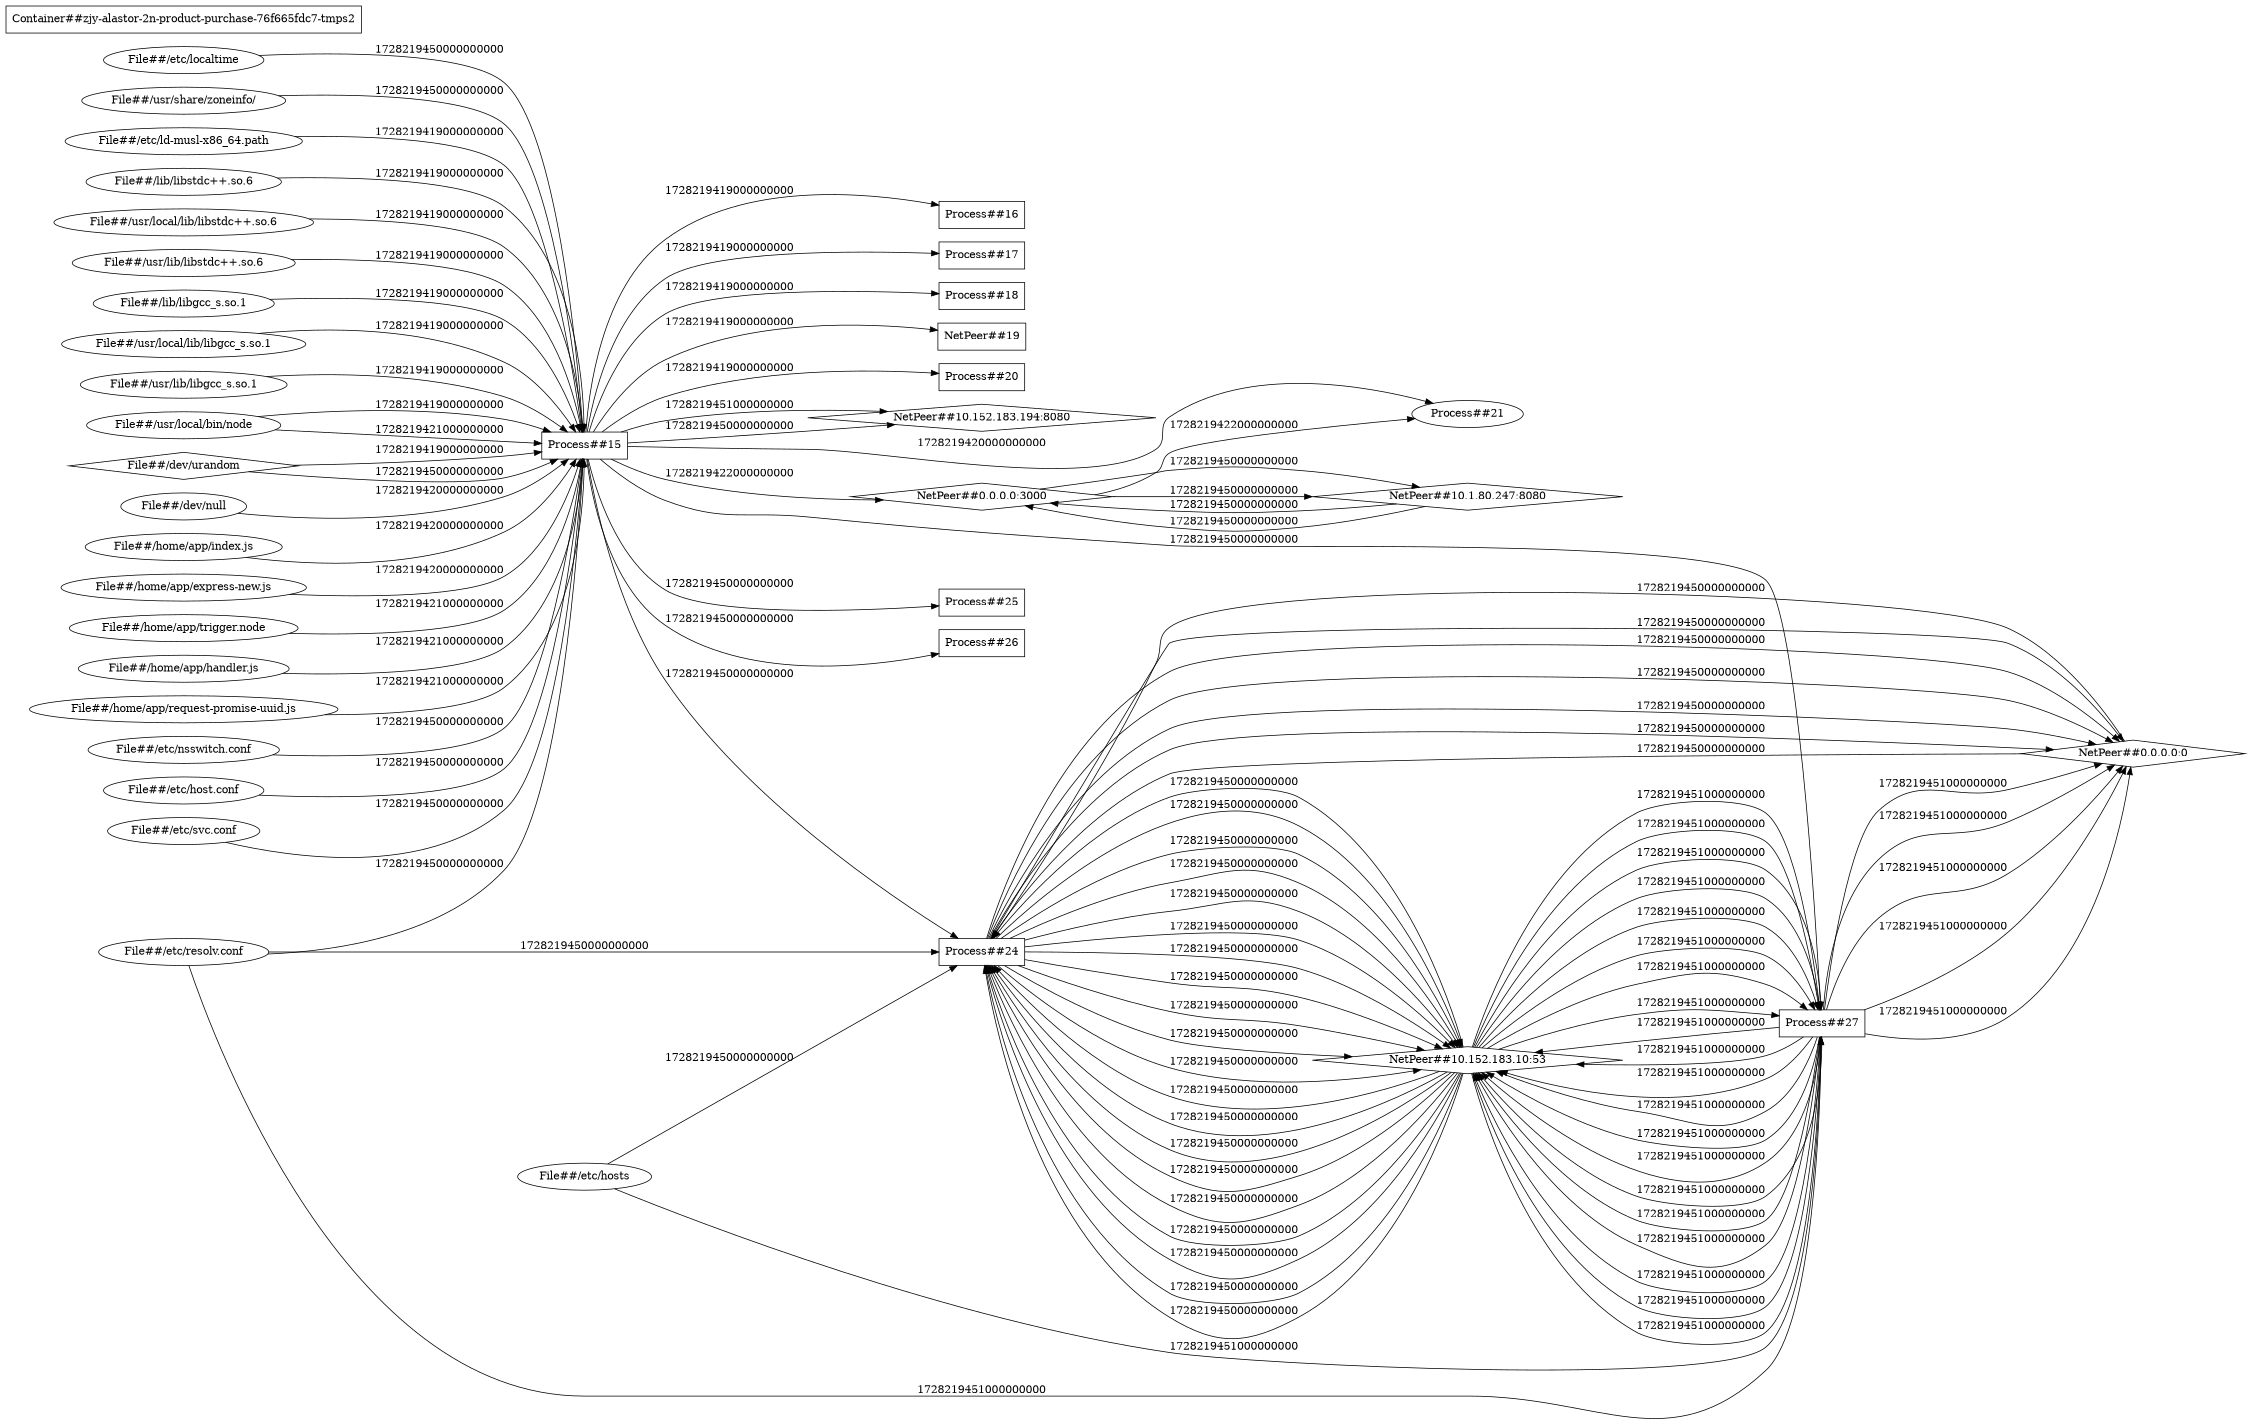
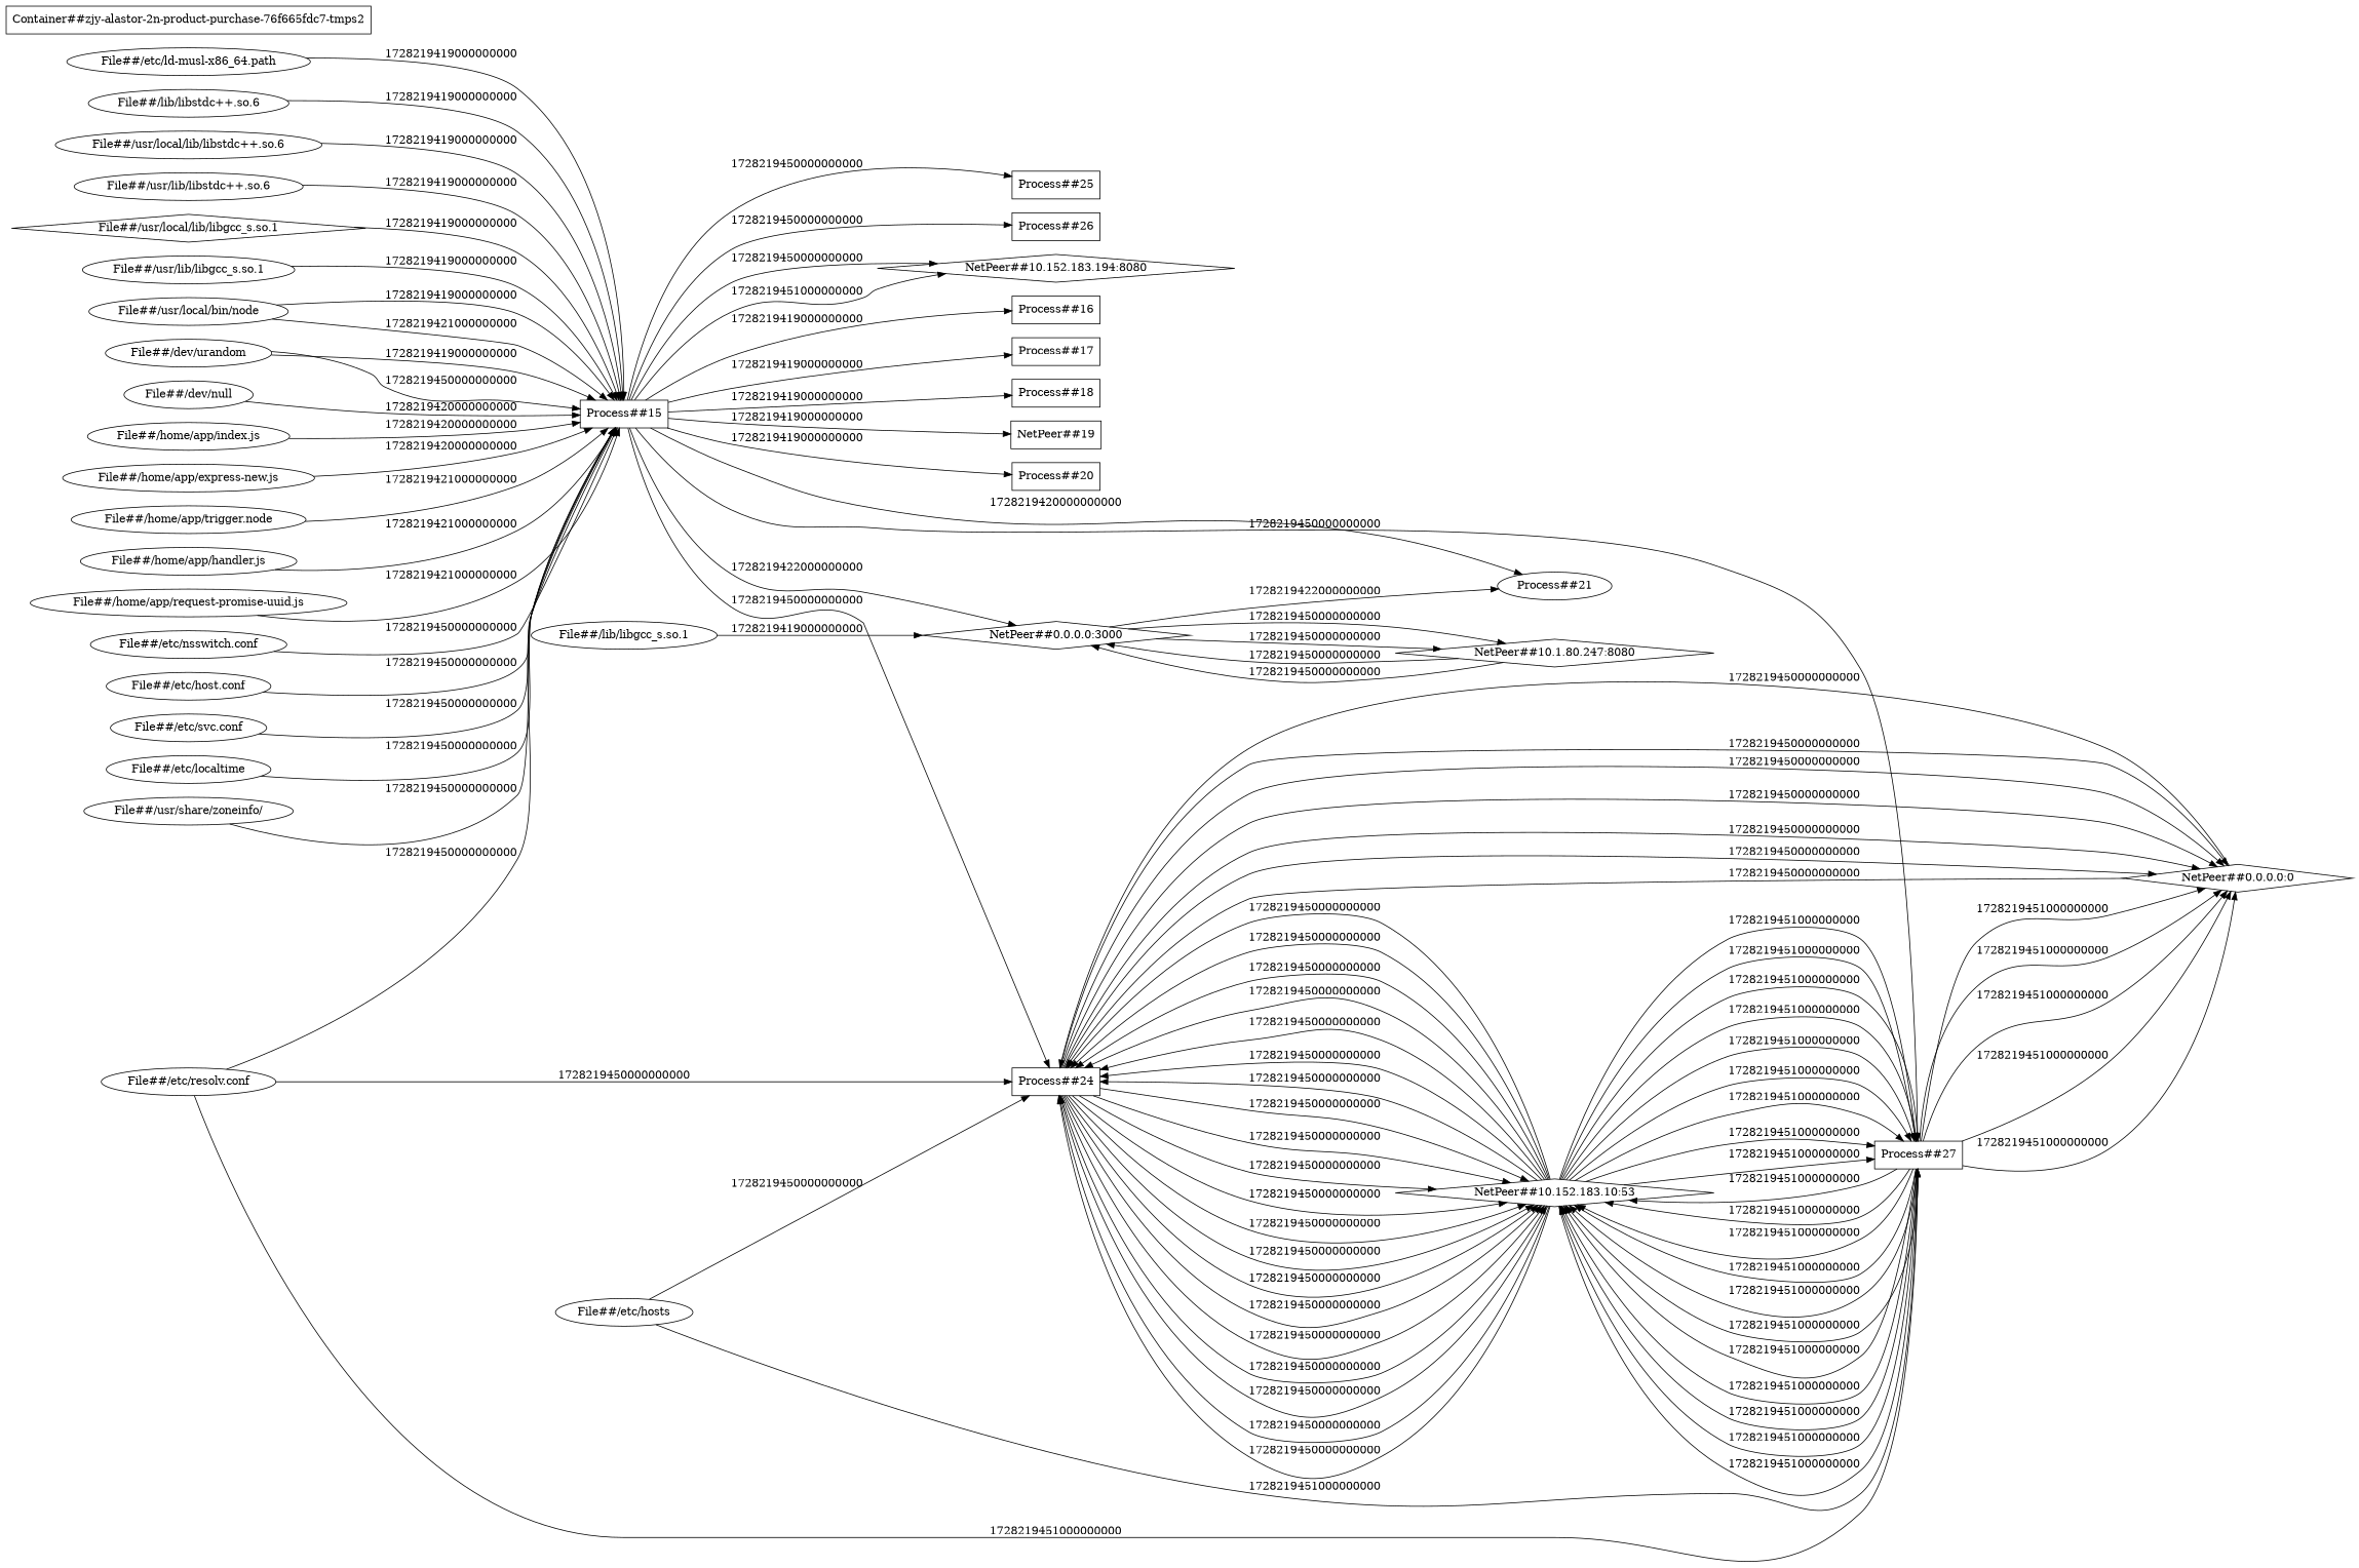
  digraph {
    rankdir=LR
    node [shape=ellipse]
    "Process##15" [shape=box]
    "File##/etc/ld-musl-x86_64.path"
    "Process##16" [shape=box]
    "Process##17" [shape=box]
    "Process##18" [shape=box]
    n6 [label="NetPeer##19" shape=box]
    "Process##20" [shape=box]
    "Process##21"
    "NetPeer##0.0.0.0:3000" [shape=diamond]
    "Process##24" [shape=box]
    "Process##25" [shape=box]
    "Process##26" [shape=box]
    "Process##27" [shape=box]
    "NetPeer##10.152.183.194:8080" [shape=diamond]
    "NetPeer##10.1.80.247:8080" [shape=diamond]
    "NetPeer##0.0.0.0:0" [shape=diamond]
    "NetPeer##10.152.183.10:53" [shape=diamond]
    "File##/lib/libstdc++.so.6"
    "File##/usr/local/lib/libstdc++.so.6"
    "File##/usr/lib/libstdc++.so.6"
    "File##/lib/libgcc_s.so.1"
-   "File##/usr/local/lib/libgcc_s.so.1"
+   "File##/usr/local/lib/libgcc_s.so.1" [shape=diamond]
    "File##/usr/lib/libgcc_s.so.1"
    "File##/usr/local/bin/node"
-   "File##/dev/urandom" [shape=diamond]
+   "File##/dev/urandom"
    "File##/dev/null"
    "File##/home/app/index.js"
    "File##/home/app/express-new.js"
    "File##/home/app/trigger.node"
    "File##/home/app/handler.js"
    "File##/home/app/request-promise-uuid.js"
    "File##/etc/resolv.conf"
    "File##/etc/nsswitch.conf"
    "File##/etc/host.conf"
    "File##/etc/svc.conf"
    "File##/etc/localtime"
    "File##/usr/share/zoneinfo/"
    "File##/etc/hosts"
    "Container##zjy-alastor-2n-product-purchase-76f665fdc7-tmps2" [shape=box]
    "Process##15" -> "Process##16" [label=1728219419000000000]
    "Process##15" -> "Process##17" [label=1728219419000000000]
    "Process##15" -> "Process##18" [label=1728219419000000000]
    "Process##15" -> n6 [label=1728219419000000000]
    "Process##15" -> "Process##20" [label=1728219419000000000]
    "Process##15" -> "Process##21" [label=1728219420000000000]
    "Process##15" -> "NetPeer##0.0.0.0:3000" [label=1728219422000000000]
    "Process##15" -> "Process##24" [label=1728219450000000000]
    "Process##15" -> "Process##25" [label=1728219450000000000]
    "Process##15" -> "Process##26" [label=1728219450000000000]
    "Process##15" -> "Process##27" [label=1728219450000000000]
    "Process##15" -> "NetPeer##10.152.183.194:8080" [label=1728219450000000000]
    "Process##15" -> "NetPeer##10.152.183.194:8080" [label=1728219451000000000]
    "File##/etc/ld-musl-x86_64.path" -> "Process##15" [label=1728219419000000000]
    "NetPeer##0.0.0.0:3000" -> "Process##21" [label=1728219422000000000]
    "NetPeer##0.0.0.0:3000" -> "NetPeer##10.1.80.247:8080" [label=1728219450000000000]
    "NetPeer##0.0.0.0:3000" -> "NetPeer##10.1.80.247:8080" [label=1728219450000000000]
    "Process##24" -> "NetPeer##0.0.0.0:0" [label=1728219450000000000]
    "Process##24" -> "NetPeer##0.0.0.0:0" [label=1728219450000000000]
    "Process##24" -> "NetPeer##0.0.0.0:0" [label=1728219450000000000]
    "Process##24" -> "NetPeer##0.0.0.0:0" [label=1728219450000000000]
    "Process##24" -> "NetPeer##0.0.0.0:0" [label=1728219450000000000]
    "Process##24" -> "NetPeer##10.152.183.10:53" [label=1728219450000000000]
    "Process##24" -> "NetPeer##10.152.183.10:53" [label=1728219450000000000]
    "Process##24" -> "NetPeer##10.152.183.10:53" [label=1728219450000000000]
    "Process##24" -> "NetPeer##10.152.183.10:53" [label=1728219450000000000]
    "Process##24" -> "NetPeer##10.152.183.10:53" [label=1728219450000000000]
    "Process##24" -> "NetPeer##10.152.183.10:53" [label=1728219450000000000]
    "Process##24" -> "NetPeer##10.152.183.10:53" [label=1728219450000000000]
    "Process##24" -> "NetPeer##10.152.183.10:53" [label=1728219450000000000]
    "Process##24" -> "NetPeer##10.152.183.10:53" [label=1728219450000000000]
    "Process##24" -> "NetPeer##10.152.183.10:53" [label=1728219450000000000]
    "Process##27" -> "NetPeer##0.0.0.0:0" [label=1728219451000000000]
    "Process##27" -> "NetPeer##0.0.0.0:0" [label=1728219451000000000]
    "Process##27" -> "NetPeer##0.0.0.0:0" [label=1728219451000000000]
    "Process##27" -> "NetPeer##0.0.0.0:0" [label=1728219451000000000]
    "Process##27" -> "NetPeer##0.0.0.0:0" [label=1728219451000000000]
    "Process##27" -> "NetPeer##10.152.183.10:53" [label=1728219451000000000]
    "Process##27" -> "NetPeer##10.152.183.10:53" [label=1728219451000000000]
    "Process##27" -> "NetPeer##10.152.183.10:53" [label=1728219451000000000]
    "Process##27" -> "NetPeer##10.152.183.10:53" [label=1728219451000000000]
    "Process##27" -> "NetPeer##10.152.183.10:53" [label=1728219451000000000]
    "Process##27" -> "NetPeer##10.152.183.10:53" [label=1728219451000000000]
    "Process##27" -> "NetPeer##10.152.183.10:53" [label=1728219451000000000]
    "Process##27" -> "NetPeer##10.152.183.10:53" [label=1728219451000000000]
    "Process##27" -> "NetPeer##10.152.183.10:53" [label=1728219451000000000]
    "Process##27" -> "NetPeer##10.152.183.10:53" [label=1728219451000000000]
    "NetPeer##10.1.80.247:8080" -> "NetPeer##0.0.0.0:3000" [label=1728219450000000000]
    "NetPeer##10.1.80.247:8080" -> "NetPeer##0.0.0.0:3000" [label=1728219450000000000]
    "NetPeer##0.0.0.0:0" -> "Process##24" [label=1728219450000000000]
    "NetPeer##0.0.0.0:0" -> "Process##24" [label=1728219450000000000]
    "NetPeer##10.152.183.10:53" -> "Process##24" [label=1728219450000000000]
    "NetPeer##10.152.183.10:53" -> "Process##24" [label=1728219450000000000]
    "NetPeer##10.152.183.10:53" -> "Process##24" [label=1728219450000000000]
    "NetPeer##10.152.183.10:53" -> "Process##24" [label=1728219450000000000]
    "NetPeer##10.152.183.10:53" -> "Process##24" [label=1728219450000000000]
    "NetPeer##10.152.183.10:53" -> "Process##24" [label=1728219450000000000]
    "NetPeer##10.152.183.10:53" -> "Process##24" [label=1728219450000000000]
    "NetPeer##10.152.183.10:53" -> "Process##24" [label=1728219450000000000]
    "NetPeer##10.152.183.10:53" -> "Process##24" [label=1728219450000000000]
    "NetPeer##10.152.183.10:53" -> "Process##24" [label=1728219450000000000]
    "NetPeer##10.152.183.10:53" -> "Process##27" [label=1728219451000000000]
    "NetPeer##10.152.183.10:53" -> "Process##27" [label=1728219451000000000]
    "NetPeer##10.152.183.10:53" -> "Process##27" [label=1728219451000000000]
    "NetPeer##10.152.183.10:53" -> "Process##27" [label=1728219451000000000]
    "NetPeer##10.152.183.10:53" -> "Process##27" [label=1728219451000000000]
    "NetPeer##10.152.183.10:53" -> "Process##27" [label=1728219451000000000]
    "NetPeer##10.152.183.10:53" -> "Process##27" [label=1728219451000000000]
    "NetPeer##10.152.183.10:53" -> "Process##27" [label=1728219451000000000]
    "NetPeer##10.152.183.10:53" -> "Process##27" [label=1728219451000000000]
    "NetPeer##10.152.183.10:53" -> "Process##27" [label=1728219451000000000]
    "File##/lib/libstdc++.so.6" -> "Process##15" [label=1728219419000000000]
    "File##/usr/local/lib/libstdc++.so.6" -> "Process##15" [label=1728219419000000000]
    "File##/usr/lib/libstdc++.so.6" -> "Process##15" [label=1728219419000000000]
-   "File##/lib/libgcc_s.so.1" -> "Process##15" [label=1728219419000000000]
+   "File##/lib/libgcc_s.so.1" -> "NetPeer##0.0.0.0:3000" [label=1728219419000000000]
    "File##/usr/local/lib/libgcc_s.so.1" -> "Process##15" [label=1728219419000000000]
    "File##/usr/lib/libgcc_s.so.1" -> "Process##15" [label=1728219419000000000]
    "File##/usr/local/bin/node" -> "Process##15" [label=1728219419000000000]
    "File##/usr/local/bin/node" -> "Process##15" [label=1728219421000000000]
    "File##/dev/urandom" -> "Process##15" [label=1728219419000000000]
    "File##/dev/urandom" -> "Process##15" [label=1728219450000000000]
    "File##/dev/null" -> "Process##15" [label=1728219420000000000]
    "File##/home/app/index.js" -> "Process##15" [label=1728219420000000000]
    "File##/home/app/express-new.js" -> "Process##15" [label=1728219420000000000]
    "File##/home/app/trigger.node" -> "Process##15" [label=1728219421000000000]
    "File##/home/app/handler.js" -> "Process##15" [label=1728219421000000000]
    "File##/home/app/request-promise-uuid.js" -> "Process##15" [label=1728219421000000000]
    "File##/etc/resolv.conf" -> "Process##15" [label=1728219450000000000]
    "File##/etc/resolv.conf" -> "Process##24" [label=1728219450000000000]
    "File##/etc/resolv.conf" -> "Process##27" [label=1728219451000000000]
    "File##/etc/nsswitch.conf" -> "Process##15" [label=1728219450000000000]
    "File##/etc/host.conf" -> "Process##15" [label=1728219450000000000]
    "File##/etc/svc.conf" -> "Process##15" [label=1728219450000000000]
    "File##/etc/localtime" -> "Process##15" [label=1728219450000000000]
    "File##/usr/share/zoneinfo/" -> "Process##15" [label=1728219450000000000]
    "File##/etc/hosts" -> "Process##24" [label=1728219450000000000]
    "File##/etc/hosts" -> "Process##27" [label=1728219451000000000]
  }
